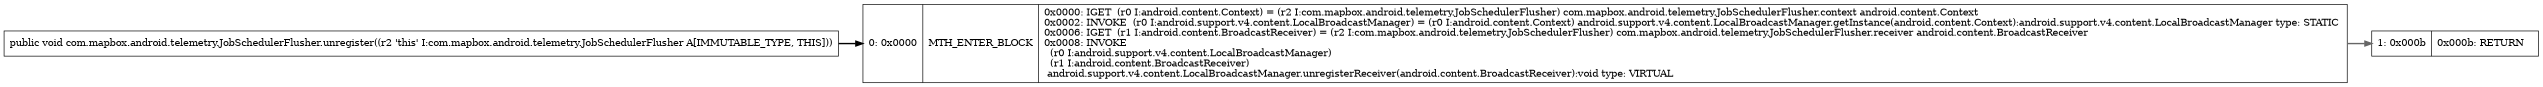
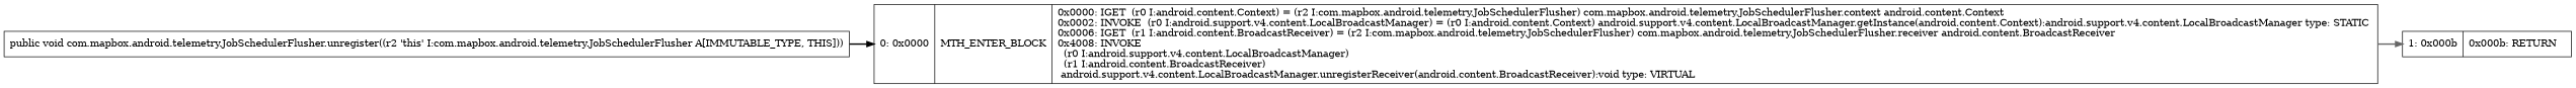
  digraph {
    rankdir=LR
    node [shape=record]
    edge [style=bold]
-   n1 [label="{0\:\ 0x0000|MTH_ENTER_BLOCK\l|0x0000: IGET  (r0 I:android.content.Context) = (r2 I:com.mapbox.android.telemetry.JobSchedulerFlusher) com.mapbox.android.telemetry.JobSchedulerFlusher.context android.content.Context \l0x0002: INVOKE  (r0 I:android.support.v4.content.LocalBroadcastManager) = (r0 I:android.content.Context) android.support.v4.content.LocalBroadcastManager.getInstance(android.content.Context):android.support.v4.content.LocalBroadcastManager type: STATIC \l0x0006: IGET  (r1 I:android.content.BroadcastReceiver) = (r2 I:com.mapbox.android.telemetry.JobSchedulerFlusher) com.mapbox.android.telemetry.JobSchedulerFlusher.receiver android.content.BroadcastReceiver \l0x0008: INVOKE  \l  (r0 I:android.support.v4.content.LocalBroadcastManager)\l  (r1 I:android.content.BroadcastReceiver)\l android.support.v4.content.LocalBroadcastManager.unregisterReceiver(android.content.BroadcastReceiver):void type: VIRTUAL \l}"]
+   n1 [label="{0\:\ 0x0000|MTH_ENTER_BLOCK\l|0x0000: IGET  (r0 I:android.content.Context) = (r2 I:com.mapbox.android.telemetry.JobSchedulerFlusher) com.mapbox.android.telemetry.JobSchedulerFlusher.context android.content.Context \l0x0002: INVOKE  (r0 I:android.support.v4.content.LocalBroadcastManager) = (r0 I:android.content.Context) android.support.v4.content.LocalBroadcastManager.getInstance(android.content.Context):android.support.v4.content.LocalBroadcastManager type: STATIC \l0x0006: IGET  (r1 I:android.content.BroadcastReceiver) = (r2 I:com.mapbox.android.telemetry.JobSchedulerFlusher) com.mapbox.android.telemetry.JobSchedulerFlusher.receiver android.content.BroadcastReceiver \l0x4008: INVOKE  \l  (r0 I:android.support.v4.content.LocalBroadcastManager)\l  (r1 I:android.content.BroadcastReceiver)\l android.support.v4.content.LocalBroadcastManager.unregisterReceiver(android.content.BroadcastReceiver):void type: VIRTUAL \l}"]
    n2 [label="{1\:\ 0x000b|0x000b: RETURN   \l}"]
    n3 [label="{public void com.mapbox.android.telemetry.JobSchedulerFlusher.unregister((r2 'this' I:com.mapbox.android.telemetry.JobSchedulerFlusher A[IMMUTABLE_TYPE, THIS])) }"]
    n1 -> n2 [color=gray40]
    n3 -> n1 [color=black]
  }
